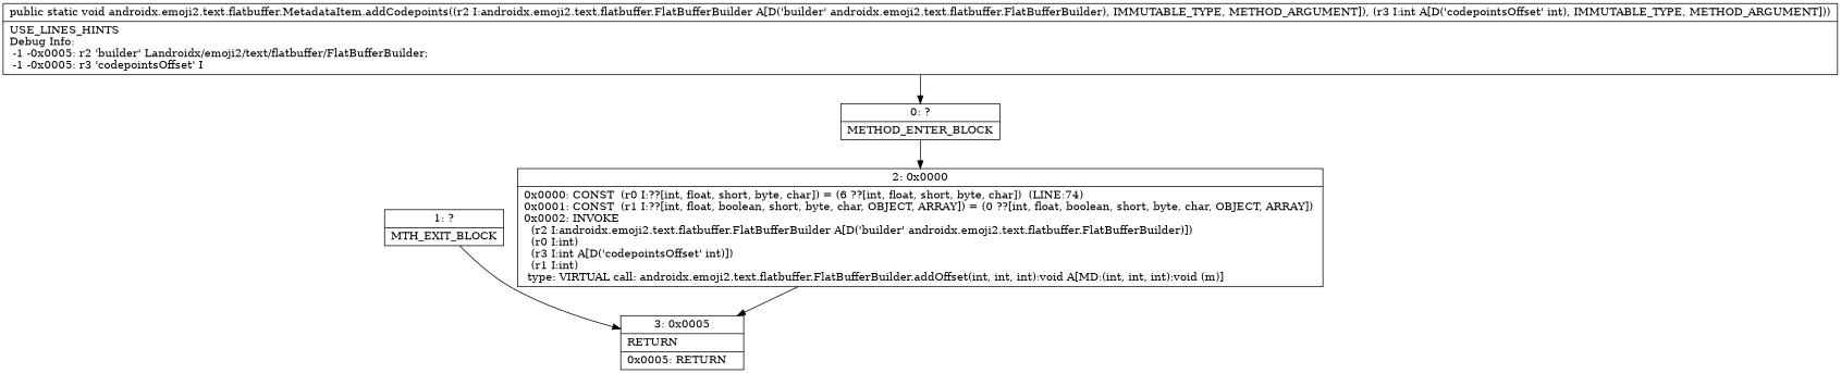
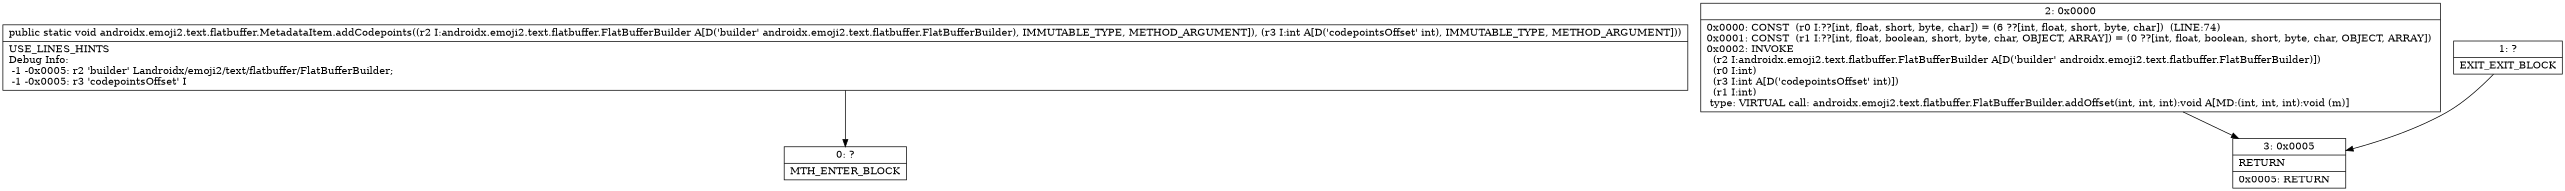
  digraph {
    node [shape=record]
-   n1 [label="{0\:\ ?|METHOD_ENTER_BLOCK\l}"]
+   n1 [label="{0\:\ ?|MTH_ENTER_BLOCK\l}"]
    n2 [label="{2\:\ 0x0000|0x0000: CONST  (r0 I:??[int, float, short, byte, char]) = (6 ??[int, float, short, byte, char])  (LINE:74)\l0x0001: CONST  (r1 I:??[int, float, boolean, short, byte, char, OBJECT, ARRAY]) = (0 ??[int, float, boolean, short, byte, char, OBJECT, ARRAY]) \l0x0002: INVOKE  \l  (r2 I:androidx.emoji2.text.flatbuffer.FlatBufferBuilder A[D('builder' androidx.emoji2.text.flatbuffer.FlatBufferBuilder)])\l  (r0 I:int)\l  (r3 I:int A[D('codepointsOffset' int)])\l  (r1 I:int)\l type: VIRTUAL call: androidx.emoji2.text.flatbuffer.FlatBufferBuilder.addOffset(int, int, int):void A[MD:(int, int, int):void (m)]\l}"]
    n3 [label="{3\:\ 0x0005|RETURN\l|0x0005: RETURN   \l}"]
-   n4 [label="{1\:\ ?|MTH_EXIT_BLOCK\l}"]
+   n4 [label="{1\:\ ?|EXIT_EXIT_BLOCK\l}"]
    n5 [label="{public static void androidx.emoji2.text.flatbuffer.MetadataItem.addCodepoints((r2 I:androidx.emoji2.text.flatbuffer.FlatBufferBuilder A[D('builder' androidx.emoji2.text.flatbuffer.FlatBufferBuilder), IMMUTABLE_TYPE, METHOD_ARGUMENT]), (r3 I:int A[D('codepointsOffset' int), IMMUTABLE_TYPE, METHOD_ARGUMENT]))  | USE_LINES_HINTS\lDebug Info:\l  \-1 \-0x0005: r2 'builder' Landroidx\/emoji2\/text\/flatbuffer\/FlatBufferBuilder;\l  \-1 \-0x0005: r3 'codepointsOffset' I\l}"]
-   n1 -> n2
    n2 -> n3
    n4 -> n3
    n5 -> n1
  }
